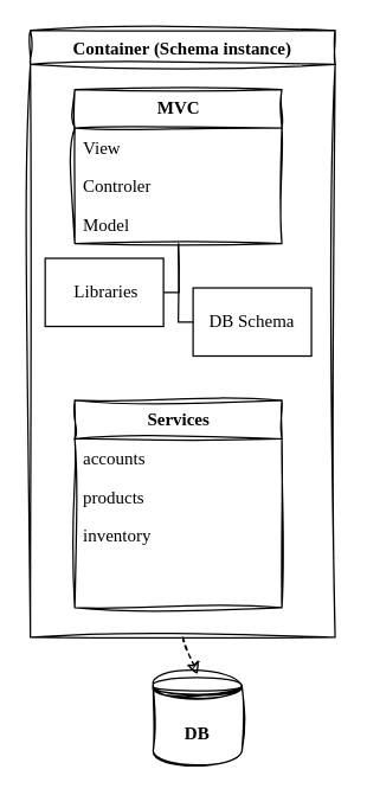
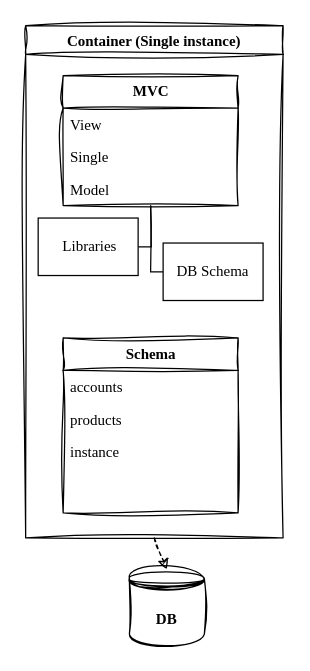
  <mxCell id="0" />
  <mxCell id="1" parent="0" />
  <mxCell id="2" value="&lt;font face=&quot;Architects Daughter&quot;&gt;&lt;b&gt;DB&lt;/b&gt;&lt;/font&gt;" style="shape=datastore;whiteSpace=wrap;html=1;sketch=1;curveFitting=1;jiggle=2;" parent="1" vertex="1"><mxGeometry x="103" y="455" width="60" height="60" as="geometry" /></mxCell>
  <mxCell id="3" style="rounded=1;orthogonalLoop=1;jettySize=auto;html=1;entryX=0.5;entryY=0;entryDx=0;entryDy=0;sketch=1;curveFitting=1;jiggle=2;dashed=1;" parent="1" target="2" edge="1"><mxGeometry relative="1" as="geometry"><mxPoint x="123" y="430" as="sourcePoint" /></mxGeometry></mxCell>
- <mxCell id="4" value="Container (Schema instance)" style="swimlane;sketch=1;curveFitting=1;jiggle=2;fontFamily=Architects Daughter;startSize=23;fontSource=https%3A%2F%2Ffonts.googleapis.com%2Fcss%3Ffamily%3DArchitects%2BDaughter;" parent="1" vertex="1"><mxGeometry x="20" y="20" width="206" height="410" as="geometry" /></mxCell>
+ <mxCell id="4" value="Container (Single instance)" style="swimlane;sketch=1;curveFitting=1;jiggle=2;fontFamily=Architects Daughter;startSize=23;fontSource=https%3A%2F%2Ffonts.googleapis.com%2Fcss%3Ffamily%3DArchitects%2BDaughter;" parent="1" vertex="1"><mxGeometry x="20" y="20" width="206" height="410" as="geometry" /></mxCell>
  <mxCell id="5" value="&lt;font data-font-src=&quot;https://fonts.googleapis.com/css?family=Architects+Daughter&quot; face=&quot;Architects Daughter&quot;&gt;&lt;b&gt;MVC&lt;/b&gt;&lt;/font&gt;" style="swimlane;fontStyle=0;childLayout=stackLayout;horizontal=1;startSize=26;fillColor=none;horizontalStack=0;resizeParent=1;resizeParentMax=0;resizeLast=0;collapsible=1;marginBottom=0;html=1;sketch=1;curveFitting=1;jiggle=2;" parent="4" vertex="1"><mxGeometry x="30" y="40" width="140" height="104" as="geometry" /></mxCell>
  <mxCell id="6" value="&lt;font data-font-src=&quot;https://fonts.googleapis.com/css?family=Architects+Daughter&quot; face=&quot;Architects Daughter&quot;&gt;View&lt;/font&gt;" style="text;strokeColor=none;fillColor=none;align=left;verticalAlign=top;spacingLeft=4;spacingRight=4;overflow=hidden;rotatable=0;points=[[0,0.5],[1,0.5]];portConstraint=eastwest;whiteSpace=wrap;html=1;" parent="5" vertex="1"><mxGeometry y="26" width="140" height="26" as="geometry" /></mxCell>
- <mxCell id="7" value="&lt;font data-font-src=&quot;https://fonts.googleapis.com/css?family=Architects+Daughter&quot; face=&quot;Architects Daughter&quot;&gt;Controler&lt;/font&gt;" style="text;strokeColor=none;fillColor=none;align=left;verticalAlign=top;spacingLeft=4;spacingRight=4;overflow=hidden;rotatable=0;points=[[0,0.5],[1,0.5]];portConstraint=eastwest;whiteSpace=wrap;html=1;" parent="5" vertex="1"><mxGeometry y="52" width="140" height="26" as="geometry" /></mxCell>
+ <mxCell id="7" value="&lt;font data-font-src=&quot;https://fonts.googleapis.com/css?family=Architects+Daughter&quot; face=&quot;Architects Daughter&quot;&gt;Single&lt;/font&gt;" style="text;strokeColor=none;fillColor=none;align=left;verticalAlign=top;spacingLeft=4;spacingRight=4;overflow=hidden;rotatable=0;points=[[0,0.5],[1,0.5]];portConstraint=eastwest;whiteSpace=wrap;html=1;" parent="5" vertex="1"><mxGeometry y="52" width="140" height="26" as="geometry" /></mxCell>
  <mxCell id="8" value="&lt;font face=&quot;Architects Daughter&quot;&gt;Model&lt;/font&gt;" style="text;strokeColor=none;fillColor=none;align=left;verticalAlign=top;spacingLeft=4;spacingRight=4;overflow=hidden;rotatable=0;points=[[0,0.5],[1,0.5]];portConstraint=eastwest;whiteSpace=wrap;html=1;" parent="5" vertex="1"><mxGeometry y="78" width="140" height="26" as="geometry" /></mxCell>
  <mxCell id="9" value="" style="edgeStyle=orthogonalEdgeStyle;sourcePerimeterSpacing=0;targetPerimeterSpacing=0;startArrow=none;endArrow=none;rounded=0;targetPortConstraint=eastwest;sourcePortConstraint=northsouth;curved=0;rounded=0;" parent="4" target="11" edge="1"><mxGeometry relative="1" as="geometry"><mxPoint x="100" y="144" as="sourcePoint" /></mxGeometry></mxCell>
  <mxCell id="10" value="" style="edgeStyle=orthogonalEdgeStyle;sourcePerimeterSpacing=0;targetPerimeterSpacing=0;startArrow=none;endArrow=none;rounded=0;targetPortConstraint=eastwest;sourcePortConstraint=northsouth;curved=0;rounded=0;" parent="4" target="12" edge="1"><mxGeometry relative="1" as="geometry"><mxPoint x="100" y="144" as="sourcePoint" /></mxGeometry></mxCell>
  <mxCell id="11" value="&lt;font face=&quot;Architects Daughter&quot;&gt;&amp;nbsp;Libraries&lt;/font&gt;" style="whiteSpace=wrap;html=1;align=center;verticalAlign=middle;treeFolding=1;treeMoving=1;" parent="4" vertex="1"><mxGeometry x="10" y="154" width="80" height="46" as="geometry" /></mxCell>
  <mxCell id="12" value="&lt;font data-font-src=&quot;https://fonts.googleapis.com/css?family=Architects+Daughter&quot; face=&quot;Architects Daughter&quot;&gt;DB Schema&lt;/font&gt;" style="whiteSpace=wrap;html=1;align=center;verticalAlign=middle;treeFolding=1;treeMoving=1;" parent="4" vertex="1"><mxGeometry x="110" y="174" width="80" height="46" as="geometry" /></mxCell>
- <mxCell id="13" value="&lt;font data-font-src=&quot;https://fonts.googleapis.com/css?family=Architects+Daughter&quot; face=&quot;Architects Daughter&quot;&gt;&lt;b&gt;Services&lt;/b&gt;&lt;/font&gt;" style="swimlane;fontStyle=0;childLayout=stackLayout;horizontal=1;startSize=26;fillColor=none;horizontalStack=0;resizeParent=1;resizeParentMax=0;resizeLast=0;collapsible=1;marginBottom=0;html=1;sketch=1;curveFitting=1;jiggle=2;" parent="4" vertex="1"><mxGeometry x="30" y="250" width="140" height="140" as="geometry" /></mxCell>
+ <mxCell id="13" value="&lt;font data-font-src=&quot;https://fonts.googleapis.com/css?family=Architects+Daughter&quot; face=&quot;Architects Daughter&quot;&gt;&lt;b&gt;Schema&lt;/b&gt;&lt;/font&gt;" style="swimlane;fontStyle=0;childLayout=stackLayout;horizontal=1;startSize=26;fillColor=none;horizontalStack=0;resizeParent=1;resizeParentMax=0;resizeLast=0;collapsible=1;marginBottom=0;html=1;sketch=1;curveFitting=1;jiggle=2;" parent="4" vertex="1"><mxGeometry x="30" y="250" width="140" height="140" as="geometry" /></mxCell>
  <mxCell id="14" value="&lt;font data-font-src=&quot;https://fonts.googleapis.com/css?family=Architects+Daughter&quot; face=&quot;Architects Daughter&quot;&gt;accounts&lt;/font&gt;" style="text;strokeColor=none;fillColor=none;align=left;verticalAlign=top;spacingLeft=4;spacingRight=4;overflow=hidden;rotatable=0;points=[[0,0.5],[1,0.5]];portConstraint=eastwest;whiteSpace=wrap;html=1;" parent="13" vertex="1"><mxGeometry y="26" width="140" height="26" as="geometry" /></mxCell>
  <mxCell id="15" value="&lt;font data-font-src=&quot;https://fonts.googleapis.com/css?family=Architects+Daughter&quot; face=&quot;Architects Daughter&quot;&gt;products&lt;/font&gt;" style="text;strokeColor=none;fillColor=none;align=left;verticalAlign=top;spacingLeft=4;spacingRight=4;overflow=hidden;rotatable=0;points=[[0,0.5],[1,0.5]];portConstraint=eastwest;whiteSpace=wrap;html=1;" parent="13" vertex="1"><mxGeometry y="52" width="140" height="26" as="geometry" /></mxCell>
- <mxCell id="16" value="&lt;font data-font-src=&quot;https://fonts.googleapis.com/css?family=Architects+Daughter&quot; face=&quot;Architects Daughter&quot;&gt;inventory&lt;/font&gt;" style="text;strokeColor=none;fillColor=none;align=left;verticalAlign=top;spacingLeft=4;spacingRight=4;overflow=hidden;rotatable=0;points=[[0,0.5],[1,0.5]];portConstraint=eastwest;whiteSpace=wrap;html=1;" parent="13" vertex="1"><mxGeometry y="78" width="140" height="62" as="geometry" /></mxCell>
+ <mxCell id="16" value="&lt;font data-font-src=&quot;https://fonts.googleapis.com/css?family=Architects+Daughter&quot; face=&quot;Architects Daughter&quot;&gt;instance&lt;/font&gt;" style="text;strokeColor=none;fillColor=none;align=left;verticalAlign=top;spacingLeft=4;spacingRight=4;overflow=hidden;rotatable=0;points=[[0,0.5],[1,0.5]];portConstraint=eastwest;whiteSpace=wrap;html=1;" parent="13" vertex="1"><mxGeometry y="78" width="140" height="62" as="geometry" /></mxCell>
